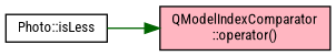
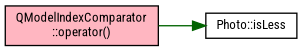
  digraph {
    rankdir=RL
    fontname="Roboto Condensed"
    node [color=black fontname="Roboto Condensed" fontsize=10 shape=record style=filled]
    n1 [fillcolor=white fontcolor=black height=0.2 label="Photo::isLess" width=0.4]
    n2 [fillcolor=lightpink height=0.2 label="QModelIndexComparator\l::operator()" width=0.4]
-   n2 -> n1 [color=darkgreen dir=back fontname="Roboto Condensed" fontsize=10 labelfontname=Helvetica labelfontsize=10 style=solid]
+   n1 -> n2 [color=darkgreen dir=back fontname="Roboto Condensed" fontsize=10 labelfontname=Helvetica labelfontsize=10 style=solid]
  }
